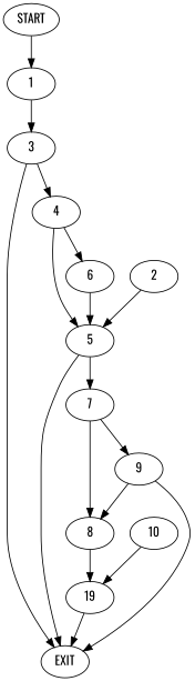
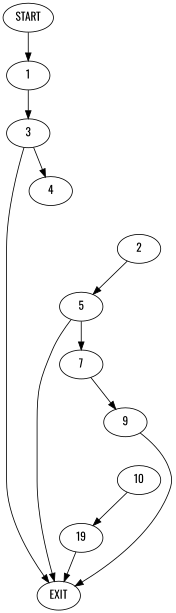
  digraph {
    fontname=Oswald
    node [fontname=Oswald]
    edge [fontname=Oswald]
    n1 [label=START]
    1
    3
    n4 [label=EXIT]
    2
    5
    4
-   6
    7
-   8
    9
    n12 [label=19]
    10
    n1 -> 1
    1 -> 3
    3 -> n4
    3 -> 4
    2 -> 5
    5 -> n4
    5 -> 7
-   4 -> 5
-   4 -> 6
-   6 -> 5
-   7 -> 8
    7 -> 9
-   8 -> n12
    9 -> n4
-   9 -> 8
    n12 -> n4
    10 -> n12
  }
